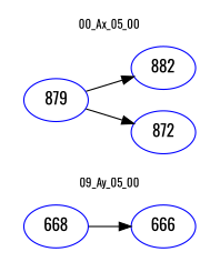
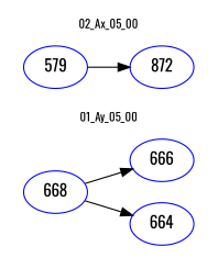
  digraph {
    fontname=Oswald
    rankdir=LR
    node [color=blue fontname=Oswald]
    edge [color=black fontname=Oswald]
    n1 [label=668]
+   n2 [label=664]
    n3 [label=666]
-   n4 [label=879]
+   n4 [label=579]
    n5 [label=872]
-   n6 [label=882]
    subgraph cluster_1 {
      color=white
      fontsize=10
-     label="09_Ay_05_00"
+     label="01_Ay_05_00"
      n1
+     n2
      n3
    }
    subgraph cluster_2 {
      color=white
      fontsize=10
-     label="00_Ax_05_00"
+     label="02_Ax_05_00"
      n4
      n5
-     n6
    }
+   n1 -> n2
    n1 -> n3
    n4 -> n5
-   n4 -> n6
  }
